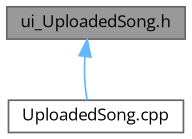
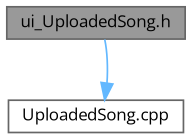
  digraph {
    fontname="Open Sans"
    node [fontname="Open Sans" fontsize=10 shape=box style=filled]
    n1 [color=gray40 fillcolor=grey60 fontcolor=black height=0.2 label="ui_UploadedSong.h" width=0.4]
    n2 [color=grey40 fillcolor=white height=0.2 label="UploadedSong.cpp" width=0.4]
-   n1 -> n2 [color=steelblue1 dir=back fontname="Open Sans" fontsize=10 labelfontname=Helvetica labelfontsize=10 style=solid]
+   n2 -> n1 [color=steelblue1 dir=back fontname="Open Sans" fontsize=10 labelfontname=Helvetica labelfontsize=10 style=solid]
  }
